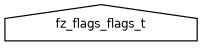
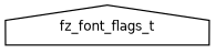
  digraph {
    rankdir=LR
-   n1 [color=black fillcolor=white fontname=Helvetica fontsize=10 height=0.2 label=fz_flags_flags_t shape=house style=filled width=0.4]
+   n1 [color=black fillcolor=white fontname=Helvetica fontsize=10 height=0.2 label=fz_font_flags_t shape=house style=filled width=0.4]
  }
